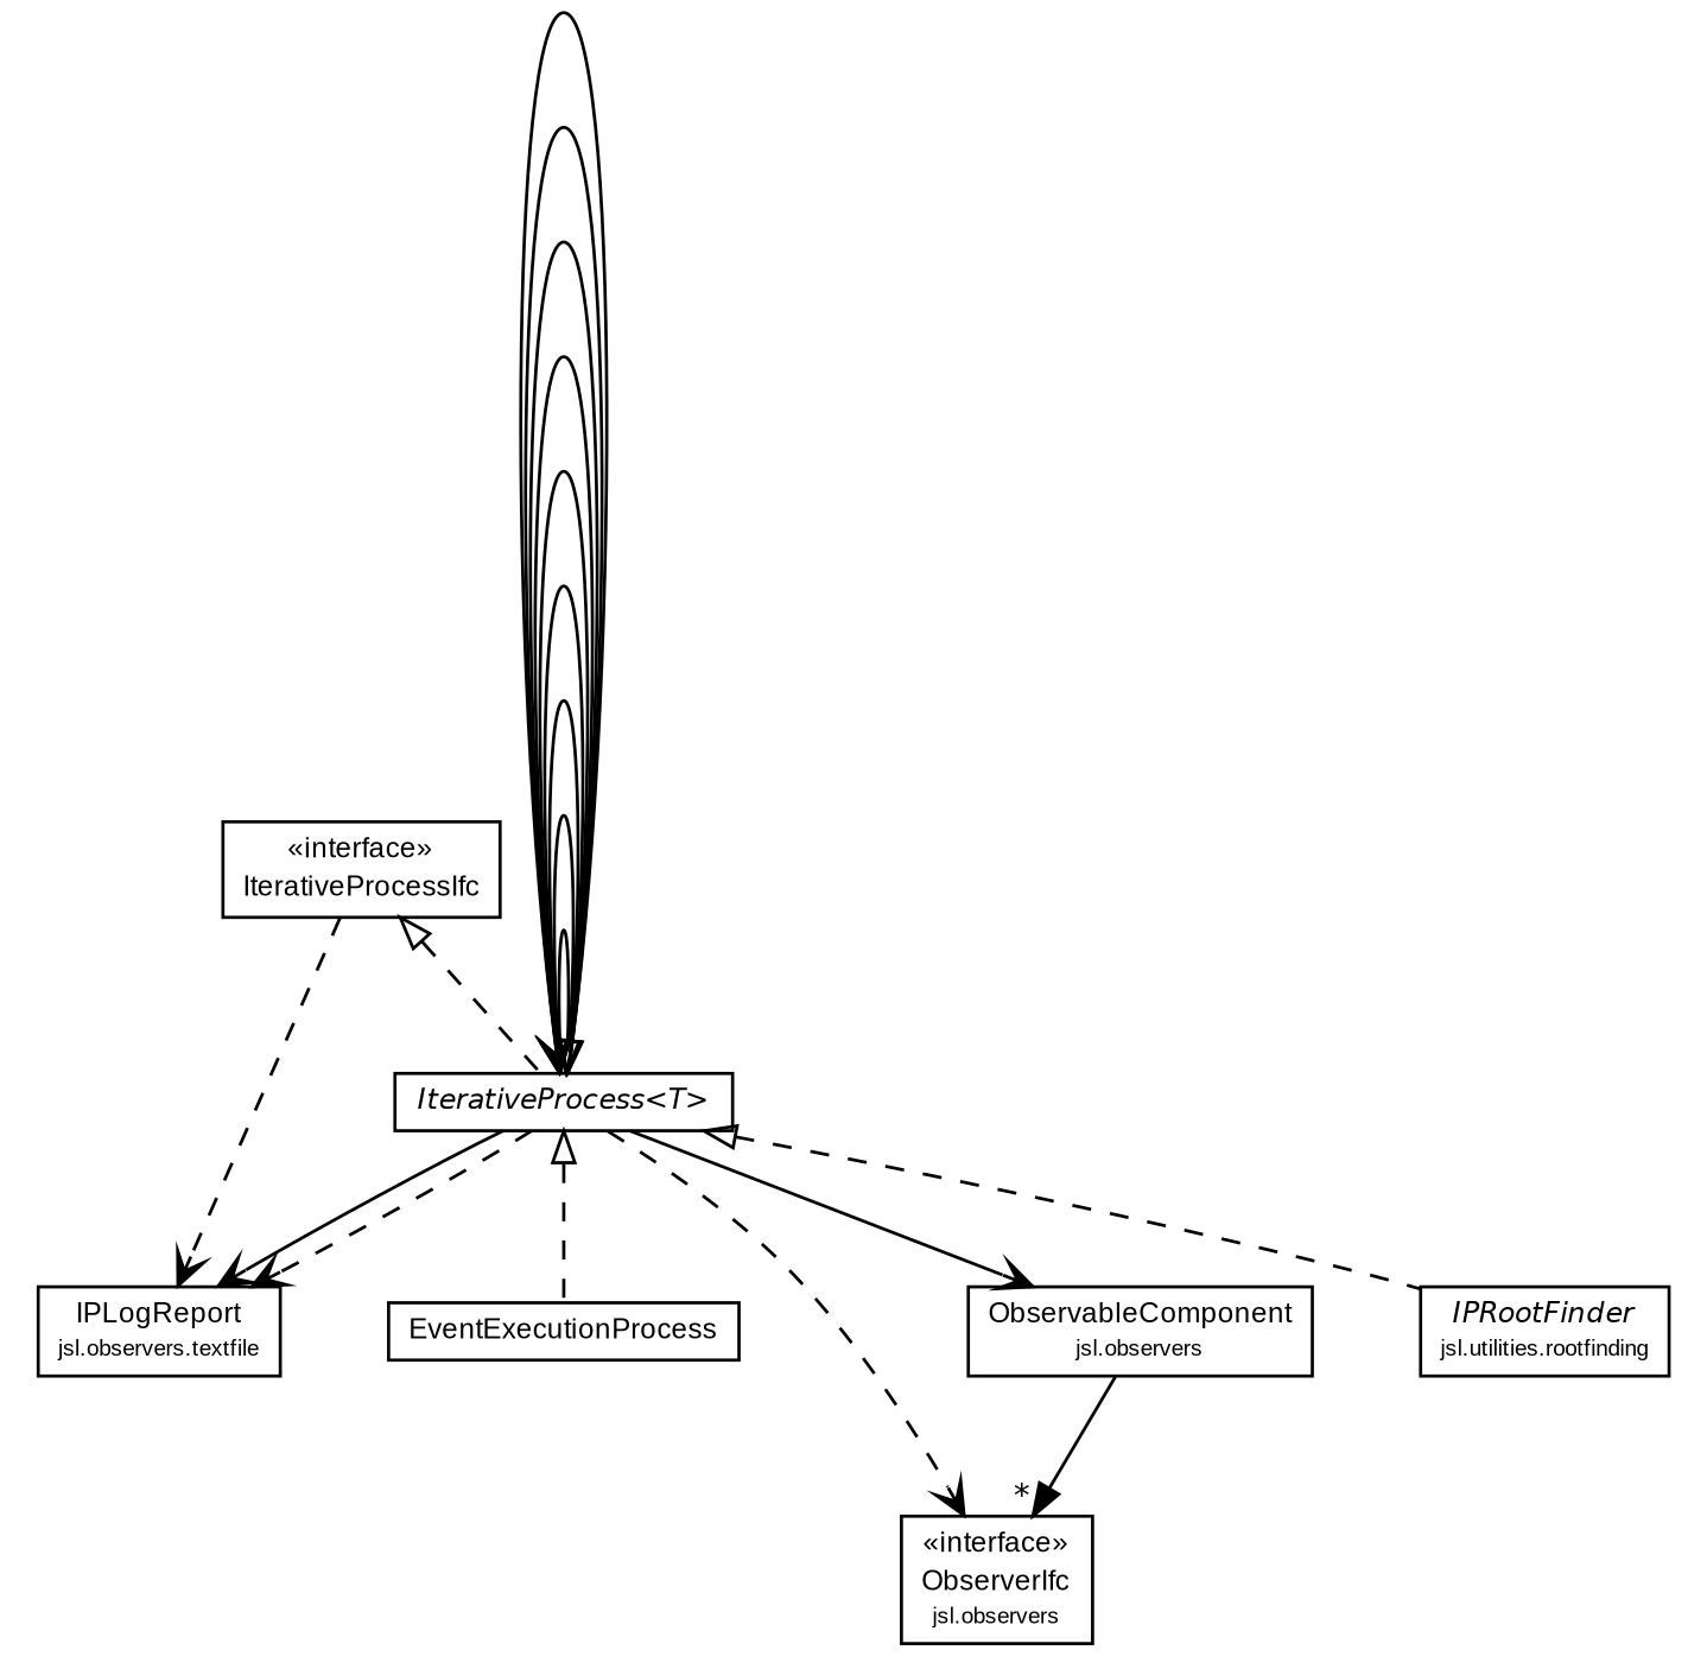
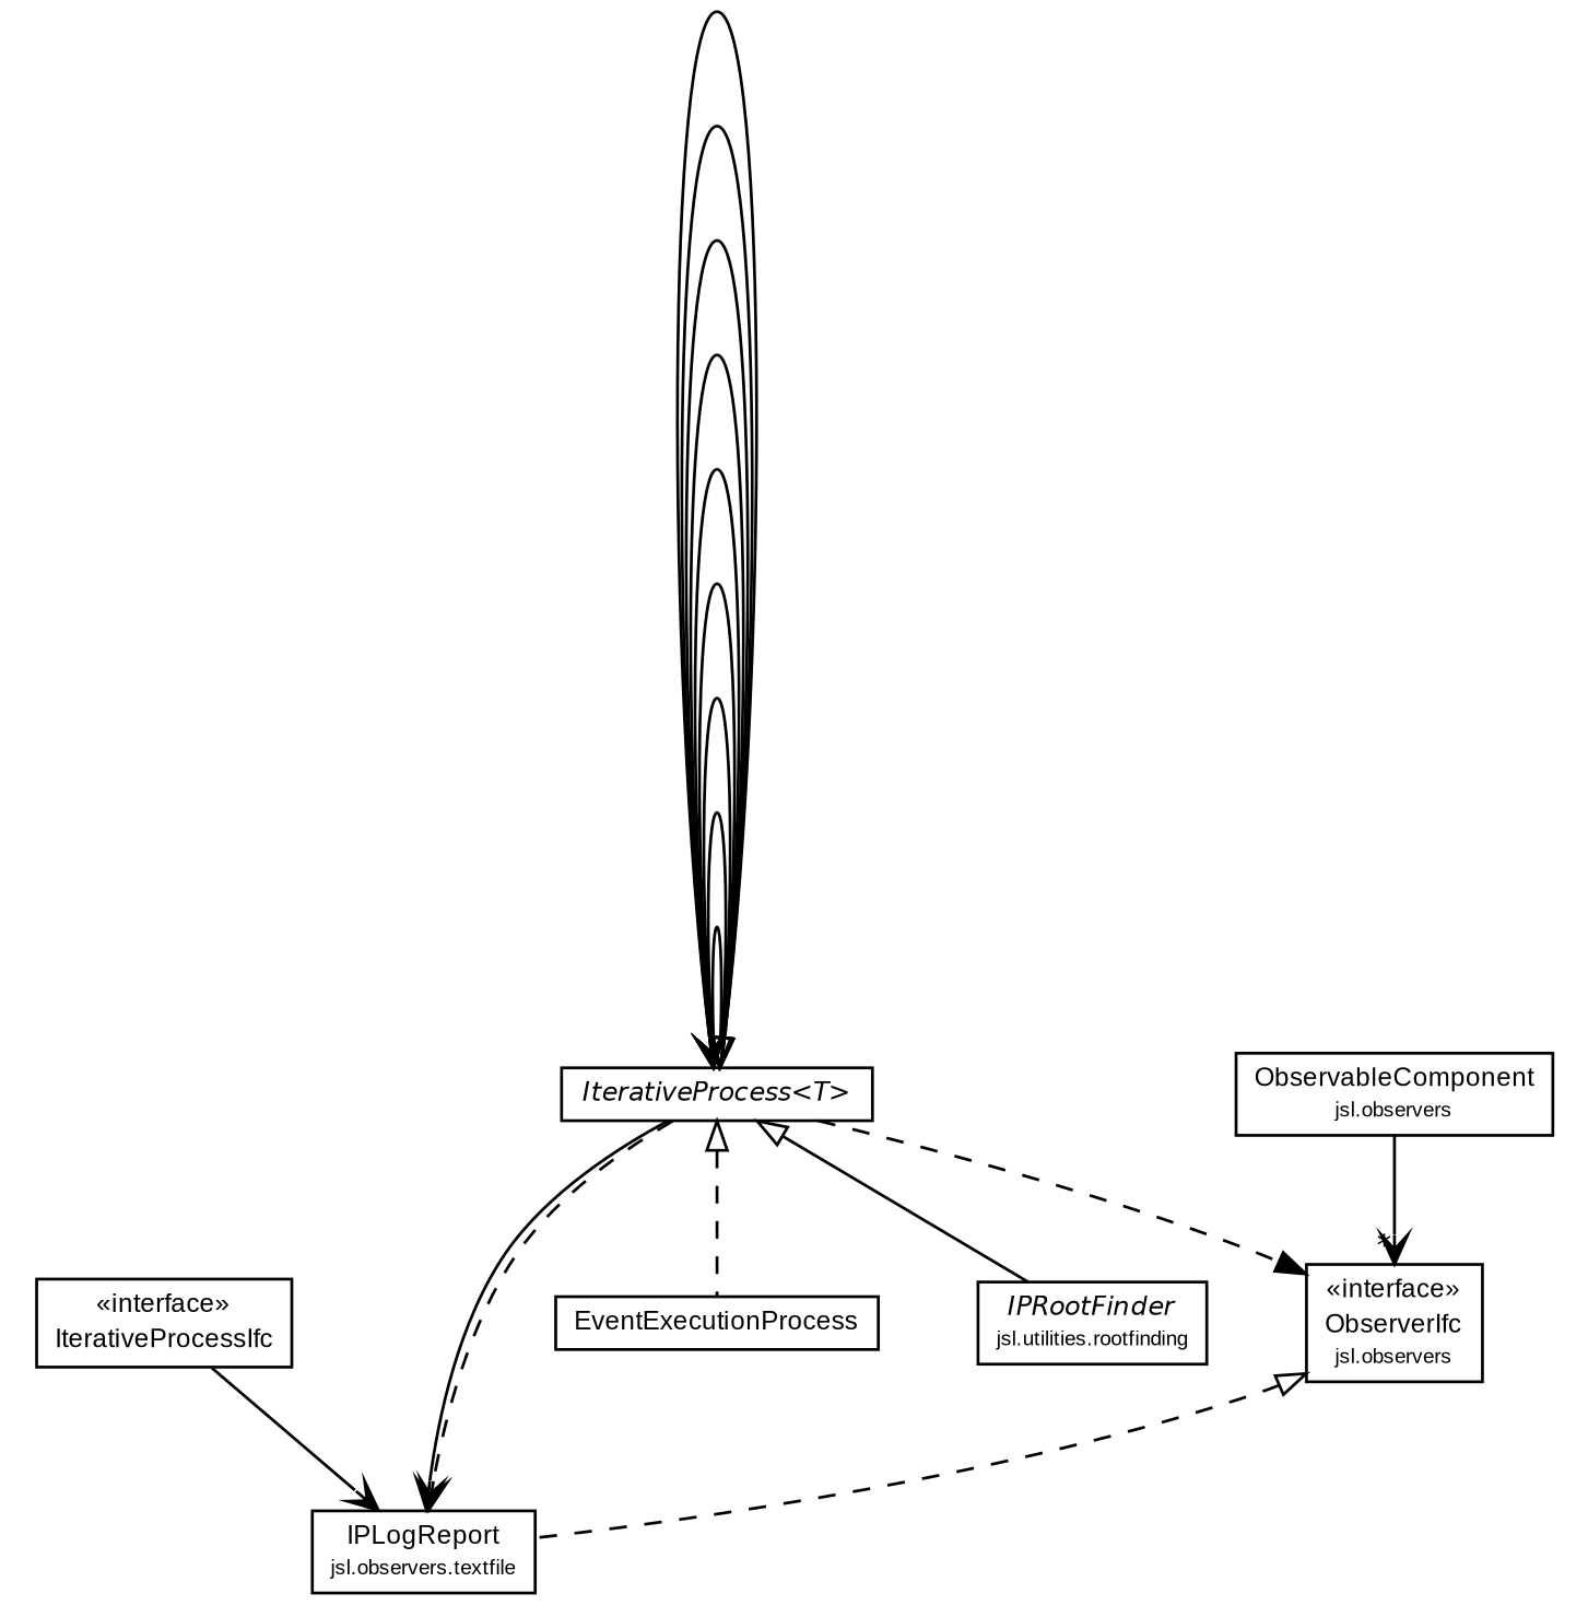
  digraph {
    fontname="Liberation Sans"
    nodesep=0.25
    ranksep=0.5
    node [fontcolor=black fontname="Liberation Sans" fontsize=9.0 shape=plaintext]
    edge [fontname="Liberation Sans" fontsize=10.0 headport=p labelfontname=Helvetica labelfontsize=10 tailport=p arrowhead=open color=black fontcolor=black]
    n1 [label=<<table title="jsl.modeling.IterativeProcessIfc" border="0" cellborder="1" cellspacing="0" cellpadding="2" port="p" href="./IterativeProcessIfc.html"> 		<tr><td><table border="0" cellspacing="0" cellpadding="1"> <tr><td align="center" balign="center"> &#171;interface&#187; </td></tr> <tr><td align="center" balign="center"> IterativeProcessIfc </td></tr> 		</table></td></tr> 		</table>>]
    n2 [label=<<table title="jsl.modeling.IterativeProcess" border="0" cellborder="1" cellspacing="0" cellpadding="2" port="p" href="./IterativeProcess.html"> 		<tr><td><table border="0" cellspacing="0" cellpadding="1"> <tr><td align="center" balign="center"><font face="Helvetica-Oblique"> IterativeProcess&lt;T&gt; </font></td></tr> 		</table></td></tr> 		</table>>]
    n3 [label=<<table title="jsl.observers.textfile.IPLogReport" border="0" cellborder="1" cellspacing="0" cellpadding="2" port="p" href="../observers/textfile/IPLogReport.html"> 		<tr><td><table border="0" cellspacing="0" cellpadding="1"> <tr><td align="center" balign="center"> IPLogReport </td></tr> <tr><td align="center" balign="center"><font point-size="7.0"> jsl.observers.textfile </font></td></tr> 		</table></td></tr> 		</table>>]
    n4 [label=<<table title="jsl.modeling.Executive.EventExecutionProcess" border="0" cellborder="1" cellspacing="0" cellpadding="2" port="p" href="./Executive.EventExecutionProcess.html"> 		<tr><td><table border="0" cellspacing="0" cellpadding="1"> <tr><td align="center" balign="center"> EventExecutionProcess </td></tr> 		</table></td></tr> 		</table>>]
    n5 [label=<<table title="jsl.observers.ObserverIfc" border="0" cellborder="1" cellspacing="0" cellpadding="2" port="p" href="../observers/ObserverIfc.html"> 		<tr><td><table border="0" cellspacing="0" cellpadding="1"> <tr><td align="center" balign="center"> &#171;interface&#187; </td></tr> <tr><td align="center" balign="center"> ObserverIfc </td></tr> <tr><td align="center" balign="center"><font point-size="7.0"> jsl.observers </font></td></tr> 		</table></td></tr> 		</table>>]
    n6 [label=<<table title="jsl.observers.ObservableComponent" border="0" cellborder="1" cellspacing="0" cellpadding="2" port="p" href="../observers/ObservableComponent.html"> 		<tr><td><table border="0" cellspacing="0" cellpadding="1"> <tr><td align="center" balign="center"> ObservableComponent </td></tr> <tr><td align="center" balign="center"><font point-size="7.0"> jsl.observers </font></td></tr> 		</table></td></tr> 		</table>>]
    n7 [label=<<table title="jsl.utilities.rootfinding.IPRootFinder" border="0" cellborder="1" cellspacing="0" cellpadding="2" port="p" href="../utilities/rootfinding/IPRootFinder.html"> 		<tr><td><table border="0" cellspacing="0" cellpadding="1"> <tr><td align="center" balign="center"><font face="Helvetica-Oblique"> IPRootFinder </font></td></tr> <tr><td align="center" balign="center"><font point-size="7.0"> jsl.utilities.rootfinding </font></td></tr> 		</table></td></tr> 		</table>>]
-   n1 -> n2 [arrowtail=empty dir=back fontsize=10 style=dashed arrowhead="" color="" fontcolor=""]
-   n1 -> n3 [style=dashed]
+   n1 -> n3 [style=solid]
    n2 -> n2 [arrowtail=empty dir=back fontsize=10 arrowhead="" color="" fontcolor=""]
    n2 -> n2 [arrowtail=empty dir=back fontsize=10 arrowhead="" color="" fontcolor=""]
    n2 -> n2 [arrowtail=empty dir=back fontsize=10 arrowhead="" color="" fontcolor=""]
    n2 -> n2 [arrowtail=empty dir=back fontsize=10 arrowhead="" color="" fontcolor=""]
    n2 -> n2
    n2 -> n2
    n2 -> n2
    n2 -> n2
    n2 -> n2
    n2 -> n3
    n2 -> n3 [style=dashed]
    n2 -> n4 [arrowtail=empty dir=back fontsize=10 style=dashed arrowhead="" color="" fontcolor=""]
-   n2 -> n5 [style=dashed]
-   n2 -> n6
-   n2 -> n7 [arrowtail=empty dir=back fontsize=10 style=dashed arrowhead="" color="" fontcolor=""]
-   n6 -> n5 [arrowhead=normal headlabel="*"]
+   n2 -> n5 [arrowhead=normal style=dashed]
+   n2 -> n7 [arrowtail=empty dir=back fontsize=10 arrowhead="" color="" fontcolor=""]
+   n5 -> n3 [arrowtail=empty dir=back fontsize=10 style=dashed arrowhead="" color="" fontcolor=""]
+   n6 -> n5 [headlabel="*"]
  }
